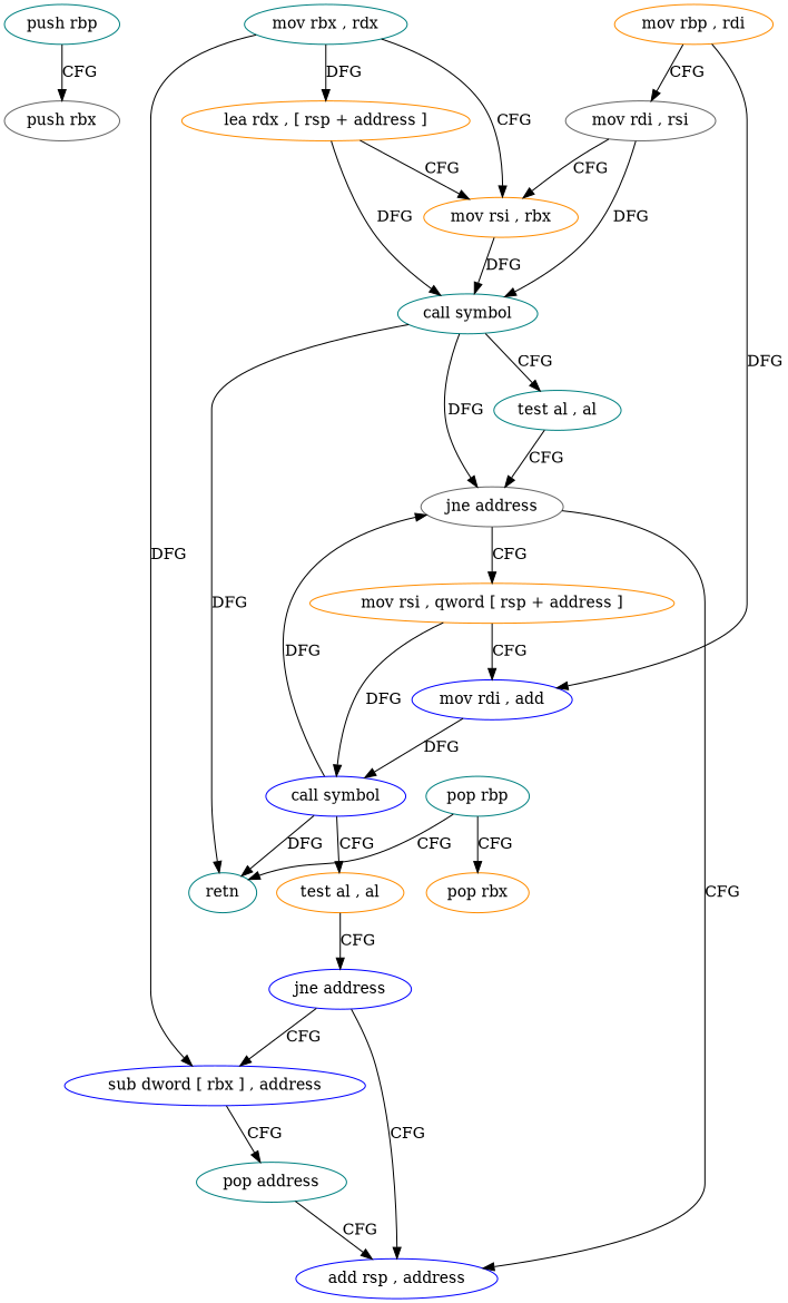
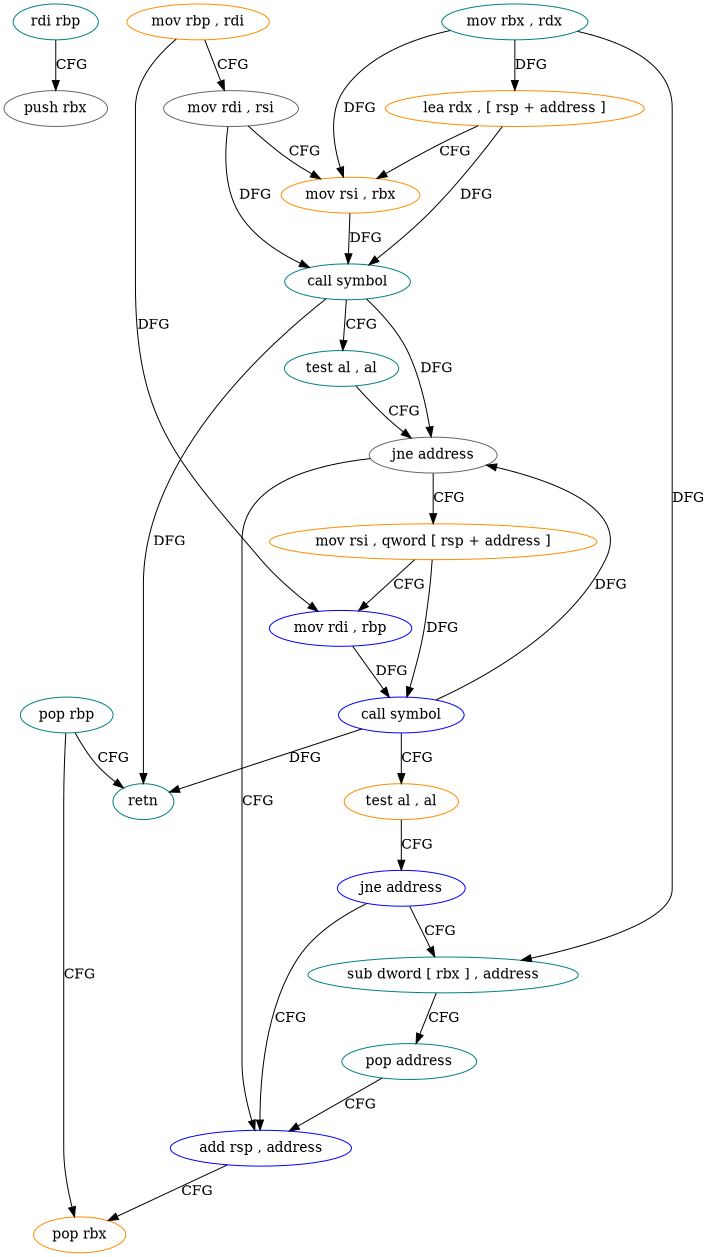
  digraph {
    node [color=teal]
-   n1 [label="push rbp"]
+   n1 [label="rdi rbp"]
    n2 [color=gray40 label="push rbx"]
    n3 [color=darkorange label="mov rbp , rdi"]
    n4 [color=gray40 label="mov rdi , rsi"]
-   n5 [color=blue label="mov rdi , add"]
+   n5 [color=blue label="mov rdi , rbp"]
    n6 [label="call symbol"]
    n7 [color=darkorange label="mov rsi , rbx"]
    n8 [color=blue label="call symbol"]
    n9 [label="mov rbx , rdx"]
    n10 [color=darkorange label="lea rdx , [ rsp + address ]"]
-   n11 [color=blue label="sub dword [ rbx ] , address"]
+   n11 [label="sub dword [ rbx ] , address"]
    n12 [label="test al , al"]
    n13 [color=gray40 label="jne address"]
    n14 [label=retn]
    n15 [label="pop address"]
    n16 [color=darkorange label="mov rsi , qword [ rsp + address ]"]
    n17 [color=blue label="add rsp , address"]
    n18 [color=darkorange label="pop rbx"]
    n19 [color=darkorange label="test al , al"]
    n20 [color=blue label="jne address"]
    n21 [label="pop rbp"]
    n1 -> n2 [label=CFG]
    n3 -> n4 [label=CFG]
    n3 -> n5 [label=DFG]
    n4 -> n6 [label=DFG]
    n4 -> n7 [label=CFG]
    n5 -> n8 [label=DFG]
    n6 -> n12 [label=CFG]
    n6 -> n13 [label=DFG]
    n6 -> n14 [label=DFG]
    n7 -> n6 [label=DFG]
    n8 -> n13 [label=DFG]
    n8 -> n14 [label=DFG]
    n8 -> n19 [label=CFG]
-   n9 -> n7 [label=CFG]
+   n9 -> n7 [label=DFG]
    n9 -> n10 [label=DFG]
    n9 -> n11 [label=DFG]
    n10 -> n6 [label=DFG]
    n10 -> n7 [label=CFG]
    n11 -> n15 [label=CFG]
    n12 -> n13 [label=CFG]
    n13 -> n16 [label=CFG]
    n13 -> n17 [label=CFG]
    n15 -> n17 [label=CFG]
    n16 -> n5 [label=CFG]
    n16 -> n8 [label=DFG]
+   n17 -> n18 [label=CFG]
    n19 -> n20 [label=CFG]
    n20 -> n11 [label=CFG]
    n20 -> n17 [label=CFG]
    n21 -> n14 [label=CFG]
    n21 -> n18 [label=CFG]
  }
